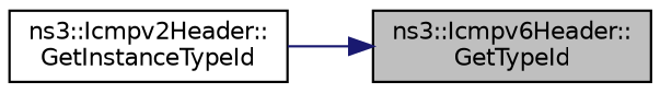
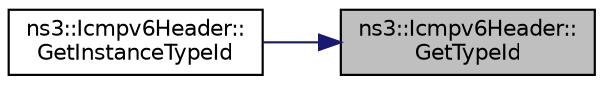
  digraph {
    rankdir=RL
    node [color=black fontname=Helvetica fontsize=10 shape=record style=filled]
    n1 [fillcolor=grey75 fontcolor=black height=0.2 label="ns3::Icmpv6Header::\lGetTypeId" width=0.4]
-   n2 [fillcolor=white height=0.2 label="ns3::Icmpv2Header::\lGetInstanceTypeId" width=0.4]
+   n2 [fillcolor=white height=0.2 label="ns3::Icmpv6Header::\lGetInstanceTypeId" width=0.4]
    n1 -> n2 [color=midnightblue dir=back fontname=Helvetica fontsize=10 labelfontname=Helvetica labelfontsize=10 style=solid]
  }
